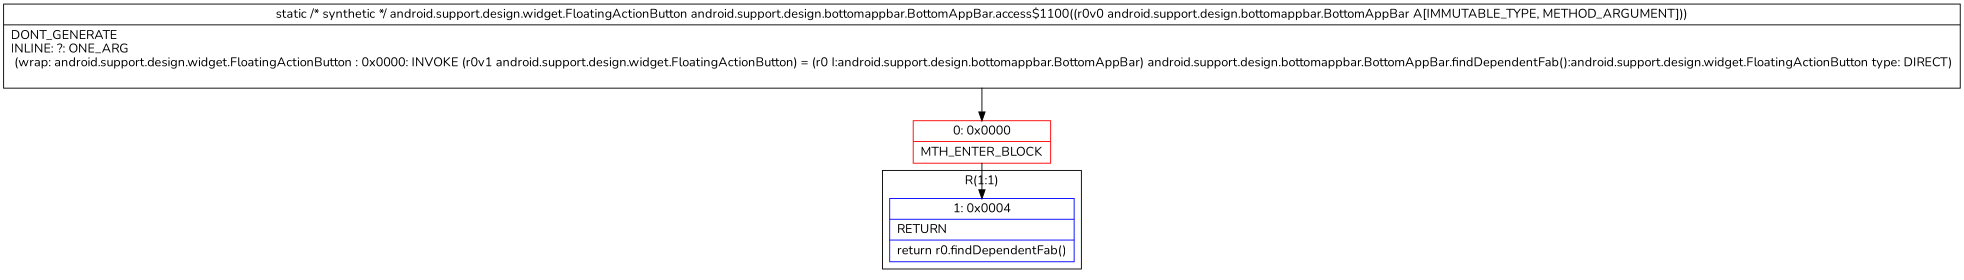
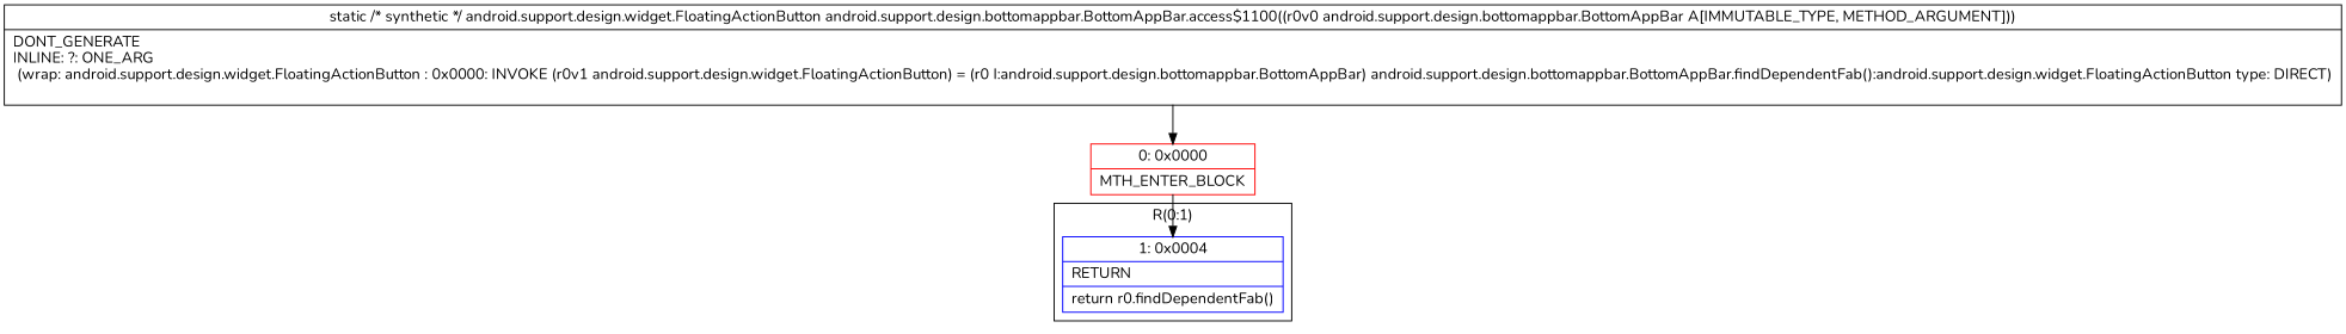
  digraph {
    fontname=Nunito
    node [shape=record fontname=Nunito]
    edge [fontname=Nunito]
    n1 [color=blue label="{1\:\ 0x0004|RETURN\l|return r0.findDependentFab()\l}"]
    n2 [color=red label="{0\:\ 0x0000|MTH_ENTER_BLOCK\l}"]
    n3 [label="{static \/* synthetic *\/ android.support.design.widget.FloatingActionButton android.support.design.bottomappbar.BottomAppBar.access$1100((r0v0 android.support.design.bottomappbar.BottomAppBar A[IMMUTABLE_TYPE, METHOD_ARGUMENT]))  | DONT_GENERATE\lINLINE: ?: ONE_ARG  \l  (wrap: android.support.design.widget.FloatingActionButton : 0x0000: INVOKE  (r0v1 android.support.design.widget.FloatingActionButton) = (r0 I:android.support.design.bottomappbar.BottomAppBar) android.support.design.bottomappbar.BottomAppBar.findDependentFab():android.support.design.widget.FloatingActionButton type: DIRECT)\l\l}"]
    subgraph cluster_1 {
-     label="R(1:1)"
+     label="R(0:1)"
      n1
    }
    n2 -> n1
    n3 -> n2
  }
